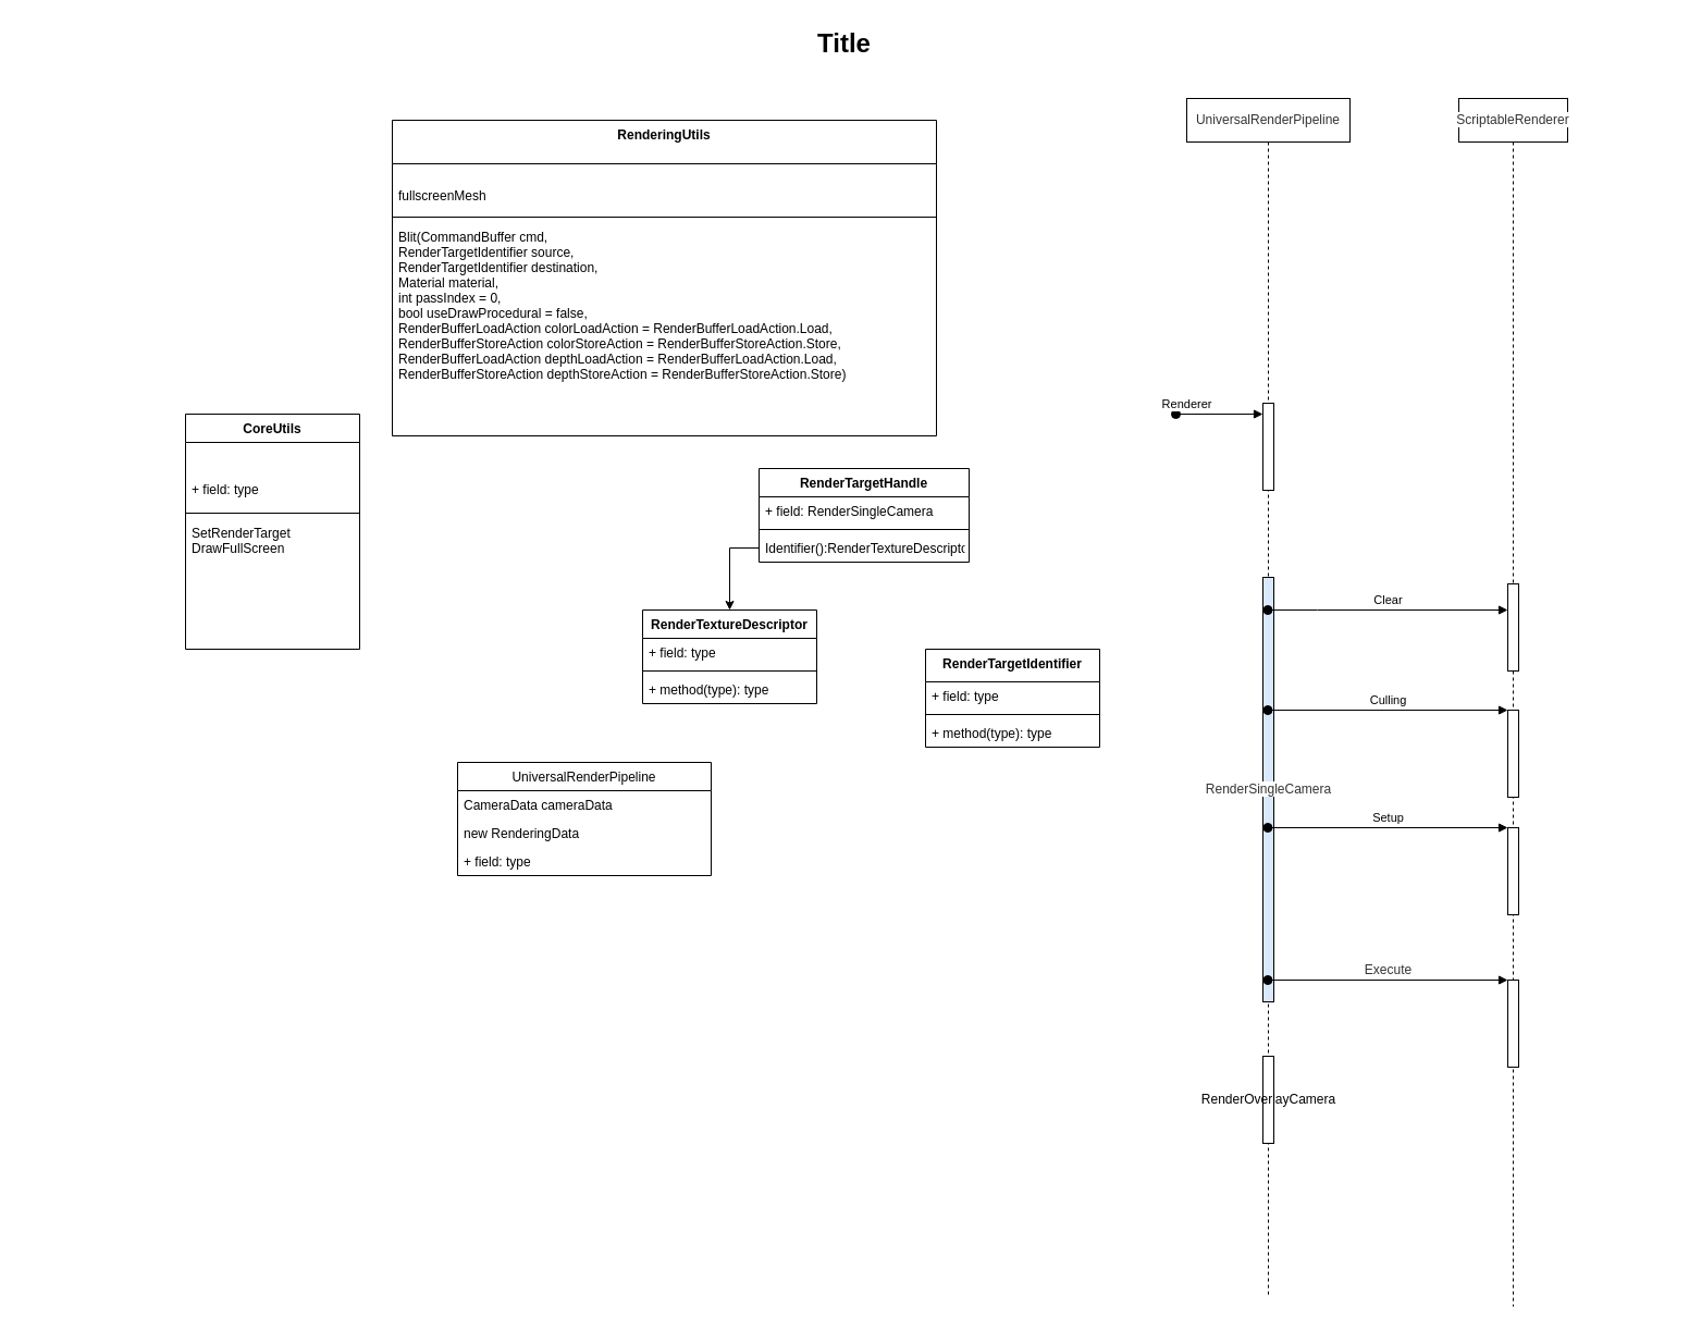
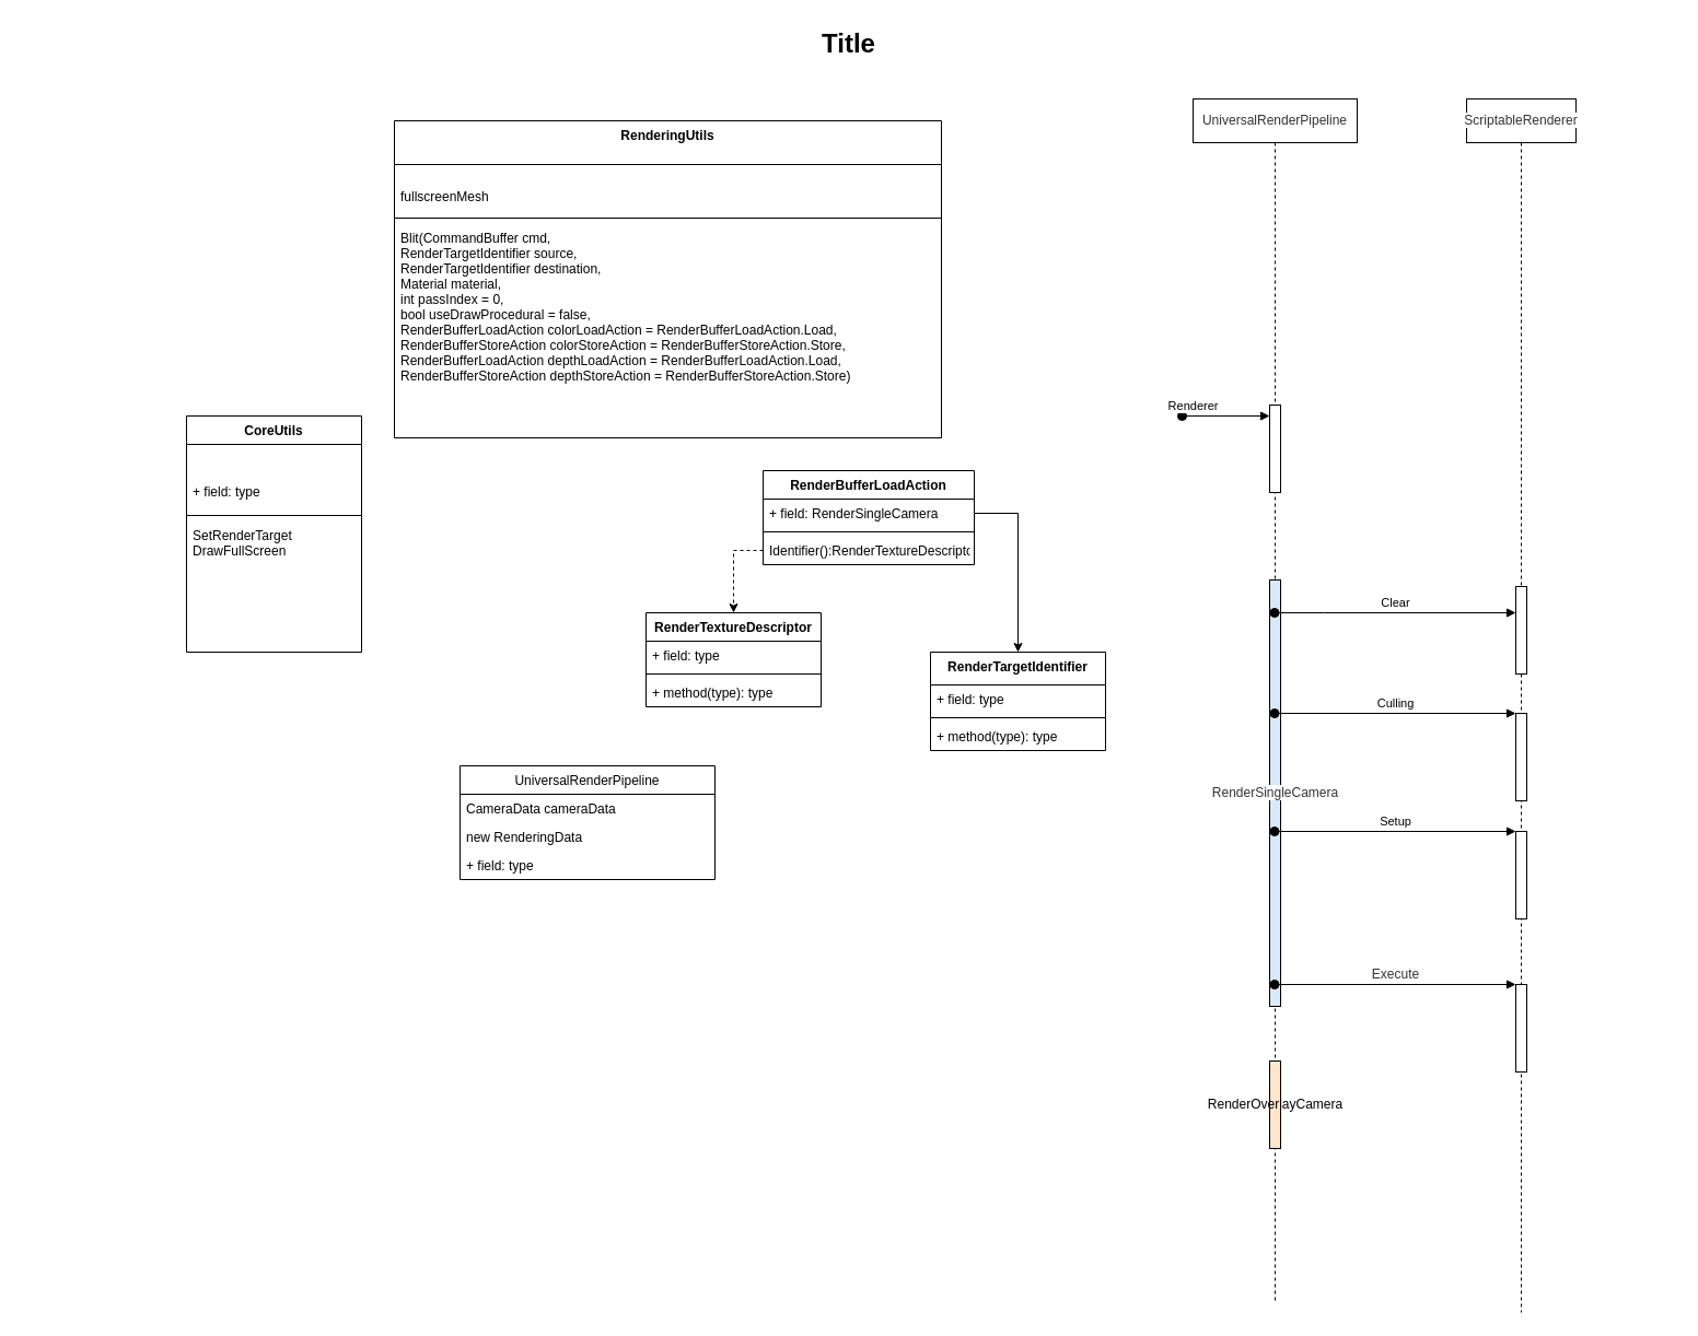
  <mxCell id="0" style=";html=1;" />
  <mxCell id="1" style=";html=1;" parent="0" />
  <mxCell id="2" value="Title" style="text;strokeColor=none;fillColor=none;html=1;fontSize=24;fontStyle=1;verticalAlign=middle;align=center;" parent="1" vertex="1"><mxGeometry x="20" y="20" width="1510" height="40" as="geometry" /></mxCell>
  <mxCell id="3" value="CoreUtils" style="swimlane;fontStyle=1;align=center;verticalAlign=top;childLayout=stackLayout;horizontal=1;startSize=26;horizontalStack=0;resizeParent=1;resizeParentMax=0;resizeLast=0;collapsible=1;marginBottom=0;flipH=1;" vertex="1" parent="1"><mxGeometry x="170" y="380" width="160" height="216" as="geometry" /></mxCell>
  <mxCell id="4" style="text;strokeColor=none;fillColor=none;align=left;verticalAlign=top;spacingLeft=4;spacingRight=4;overflow=hidden;rotatable=0;points=[[0,0.5],[1,0.5]];portConstraint=eastwest;" vertex="1" parent="3"><mxGeometry y="26" width="160" height="30" as="geometry" /></mxCell>
  <mxCell id="5" value="+ field: type" style="text;strokeColor=none;fillColor=none;align=left;verticalAlign=top;spacingLeft=4;spacingRight=4;overflow=hidden;rotatable=0;points=[[0,0.5],[1,0.5]];portConstraint=eastwest;" vertex="1" parent="3"><mxGeometry y="56" width="160" height="30" as="geometry" /></mxCell>
  <mxCell id="6" value="" style="line;strokeWidth=1;fillColor=none;align=left;verticalAlign=middle;spacingTop=-1;spacingLeft=3;spacingRight=3;rotatable=0;labelPosition=right;points=[];portConstraint=eastwest;" vertex="1" parent="3"><mxGeometry y="86" width="160" height="10" as="geometry" /></mxCell>
  <mxCell id="7" value="SetRenderTarget&#10;DrawFullScreen" style="text;strokeColor=none;fillColor=none;align=left;verticalAlign=top;spacingLeft=4;spacingRight=4;overflow=hidden;rotatable=0;points=[[0,0.5],[1,0.5]];portConstraint=eastwest;" vertex="1" parent="3"><mxGeometry y="96" width="160" height="60" as="geometry" /></mxCell>
  <mxCell id="8" style="text;strokeColor=none;fillColor=none;align=left;verticalAlign=top;spacingLeft=4;spacingRight=4;overflow=hidden;rotatable=0;points=[[0,0.5],[1,0.5]];portConstraint=eastwest;" vertex="1" parent="3"><mxGeometry y="156" width="160" height="60" as="geometry" /></mxCell>
  <mxCell id="9" value="RenderingUtils" style="swimlane;fontStyle=1;align=center;verticalAlign=top;childLayout=stackLayout;horizontal=1;startSize=40;horizontalStack=0;resizeParent=1;resizeParentMax=0;resizeLast=0;collapsible=1;marginBottom=0;flipH=0;" vertex="1" parent="1"><mxGeometry x="360" y="110" width="500" height="290" as="geometry" /></mxCell>
  <mxCell id="10" style="text;strokeColor=none;fillColor=none;align=left;verticalAlign=top;spacingLeft=4;spacingRight=4;overflow=hidden;rotatable=0;points=[[0,0.5],[1,0.5]];portConstraint=eastwest;" vertex="1" parent="9"><mxGeometry y="40" width="500" height="16" as="geometry" /></mxCell>
  <mxCell id="11" value="fullscreenMesh" style="text;strokeColor=none;fillColor=none;align=left;verticalAlign=top;spacingLeft=4;spacingRight=4;overflow=hidden;rotatable=0;points=[[0,0.5],[1,0.5]];portConstraint=eastwest;" vertex="1" parent="9"><mxGeometry y="56" width="500" height="28" as="geometry" /></mxCell>
  <mxCell id="12" value="" style="line;strokeWidth=1;fillColor=none;align=left;verticalAlign=middle;spacingTop=-1;spacingLeft=3;spacingRight=3;rotatable=0;labelPosition=right;points=[];portConstraint=eastwest;" vertex="1" parent="9"><mxGeometry y="84" width="500" height="10" as="geometry" /></mxCell>
  <mxCell id="13" value="Blit(CommandBuffer cmd,&#10;    RenderTargetIdentifier source,&#10;    RenderTargetIdentifier destination,&#10;    Material material,&#10;    int passIndex = 0,&#10;    bool useDrawProcedural = false,&#10;    RenderBufferLoadAction colorLoadAction = RenderBufferLoadAction.Load,&#10;    RenderBufferStoreAction colorStoreAction = RenderBufferStoreAction.Store,&#10;    RenderBufferLoadAction depthLoadAction = RenderBufferLoadAction.Load,&#10;    RenderBufferStoreAction depthStoreAction = RenderBufferStoreAction.Store)" style="text;strokeColor=none;fillColor=none;align=left;verticalAlign=top;spacingLeft=4;spacingRight=4;overflow=hidden;rotatable=0;points=[[0,0.5],[1,0.5]];portConstraint=eastwest;" vertex="1" parent="9"><mxGeometry y="94" width="500" height="196" as="geometry" /></mxCell>
  <mxCell id="14" value="RenderTargetIdentifier" style="swimlane;fontStyle=1;align=center;verticalAlign=top;childLayout=stackLayout;horizontal=1;startSize=30;horizontalStack=0;resizeParent=1;resizeParentMax=0;resizeLast=0;collapsible=1;marginBottom=0;flipH=0;" vertex="1" parent="1"><mxGeometry x="850" y="596" width="160" height="90" as="geometry"><mxRectangle x="820" y="440" width="160" height="26" as="alternateBounds" /></mxGeometry></mxCell>
  <mxCell id="15" value="+ field: type" style="text;strokeColor=none;fillColor=none;align=left;verticalAlign=top;spacingLeft=4;spacingRight=4;overflow=hidden;rotatable=0;points=[[0,0.5],[1,0.5]];portConstraint=eastwest;" vertex="1" parent="14"><mxGeometry y="30" width="160" height="26" as="geometry" /></mxCell>
  <mxCell id="16" value="" style="line;strokeWidth=1;fillColor=none;align=left;verticalAlign=middle;spacingTop=-1;spacingLeft=3;spacingRight=3;rotatable=0;labelPosition=right;points=[];portConstraint=eastwest;" vertex="1" parent="14"><mxGeometry y="56" width="160" height="8" as="geometry" /></mxCell>
  <mxCell id="17" value="+ method(type): type" style="text;strokeColor=none;fillColor=none;align=left;verticalAlign=top;spacingLeft=4;spacingRight=4;overflow=hidden;rotatable=0;points=[[0,0.5],[1,0.5]];portConstraint=eastwest;" vertex="1" parent="14"><mxGeometry y="64" width="160" height="26" as="geometry" /></mxCell>
- <mxCell id="18" value="RenderTargetHandle" style="swimlane;fontStyle=1;align=center;verticalAlign=top;childLayout=stackLayout;horizontal=1;startSize=26;horizontalStack=0;resizeParent=1;resizeParentMax=0;resizeLast=0;collapsible=1;marginBottom=0;flipH=0;" vertex="1" parent="1"><mxGeometry x="697" y="430" width="193" height="86" as="geometry" /></mxCell>
+ <mxCell id="18" value="RenderBufferLoadAction" style="swimlane;fontStyle=1;align=center;verticalAlign=top;childLayout=stackLayout;horizontal=1;startSize=26;horizontalStack=0;resizeParent=1;resizeParentMax=0;resizeLast=0;collapsible=1;marginBottom=0;flipH=0;" vertex="1" parent="1"><mxGeometry x="697" y="430" width="193" height="86" as="geometry" /></mxCell>
  <mxCell id="19" value="+ field: RenderSingleCamera" style="text;strokeColor=none;fillColor=none;align=left;verticalAlign=top;spacingLeft=4;spacingRight=4;overflow=hidden;rotatable=0;points=[[0,0.5],[1,0.5]];portConstraint=eastwest;" vertex="1" parent="18"><mxGeometry y="26" width="193" height="26" as="geometry" /></mxCell>
  <mxCell id="20" value="" style="line;strokeWidth=1;fillColor=none;align=left;verticalAlign=middle;spacingTop=-1;spacingLeft=3;spacingRight=3;rotatable=0;labelPosition=right;points=[];portConstraint=eastwest;" vertex="1" parent="18"><mxGeometry y="52" width="193" height="8" as="geometry" /></mxCell>
  <mxCell id="21" value="Identifier():RenderTextureDescriptor" style="text;strokeColor=none;fillColor=none;align=left;verticalAlign=top;spacingLeft=4;spacingRight=4;overflow=hidden;rotatable=0;points=[[0,0.5],[1,0.5]];portConstraint=eastwest;" vertex="1" parent="18"><mxGeometry y="60" width="193" height="26" as="geometry" /></mxCell>
  <mxCell id="22" value="RenderTextureDescriptor" style="swimlane;fontStyle=1;align=center;verticalAlign=top;childLayout=stackLayout;horizontal=1;startSize=26;horizontalStack=0;resizeParent=1;resizeParentMax=0;resizeLast=0;collapsible=1;marginBottom=0;flipH=0;" vertex="1" parent="1"><mxGeometry x="590" y="560" width="160" height="86" as="geometry" /></mxCell>
  <mxCell id="23" value="+ field: type" style="text;strokeColor=none;fillColor=none;align=left;verticalAlign=top;spacingLeft=4;spacingRight=4;overflow=hidden;rotatable=0;points=[[0,0.5],[1,0.5]];portConstraint=eastwest;" vertex="1" parent="22"><mxGeometry y="26" width="160" height="26" as="geometry" /></mxCell>
  <mxCell id="24" value="" style="line;strokeWidth=1;fillColor=none;align=left;verticalAlign=middle;spacingTop=-1;spacingLeft=3;spacingRight=3;rotatable=0;labelPosition=right;points=[];portConstraint=eastwest;" vertex="1" parent="22"><mxGeometry y="52" width="160" height="8" as="geometry" /></mxCell>
  <mxCell id="25" value="+ method(type): type" style="text;strokeColor=none;fillColor=none;align=left;verticalAlign=top;spacingLeft=4;spacingRight=4;overflow=hidden;rotatable=0;points=[[0,0.5],[1,0.5]];portConstraint=eastwest;" vertex="1" parent="22"><mxGeometry y="60" width="160" height="26" as="geometry" /></mxCell>
- <mxCell id="26" style="edgeStyle=orthogonalEdgeStyle;rounded=0;orthogonalLoop=1;jettySize=auto;html=1;" edge="1" parent="1" source="21" target="22"><mxGeometry relative="1" as="geometry" /></mxCell>
+ <mxCell id="26" style="edgeStyle=orthogonalEdgeStyle;rounded=0;orthogonalLoop=1;jettySize=auto;html=1;dashed=1;" edge="1" parent="1" source="21" target="22"><mxGeometry relative="1" as="geometry" /></mxCell>
+ <mxCell id="27" style="edgeStyle=orthogonalEdgeStyle;rounded=0;orthogonalLoop=1;jettySize=auto;html=1;" edge="1" parent="1" source="19" target="14"><mxGeometry relative="1" as="geometry" /></mxCell>
  <mxCell id="28" value="UniversalRenderPipeline" style="swimlane;fontStyle=0;childLayout=stackLayout;horizontal=1;startSize=26;fillColor=none;horizontalStack=0;resizeParent=1;resizeParentMax=0;resizeLast=0;collapsible=1;marginBottom=0;" vertex="1" parent="1"><mxGeometry x="420" y="700" width="233" height="104" as="geometry" /></mxCell>
  <mxCell id="29" value="CameraData cameraData" style="text;strokeColor=none;fillColor=none;align=left;verticalAlign=top;spacingLeft=4;spacingRight=4;overflow=hidden;rotatable=0;points=[[0,0.5],[1,0.5]];portConstraint=eastwest;" vertex="1" parent="28"><mxGeometry y="26" width="233" height="26" as="geometry" /></mxCell>
  <mxCell id="30" value="new RenderingData" style="text;strokeColor=none;fillColor=none;align=left;verticalAlign=top;spacingLeft=4;spacingRight=4;overflow=hidden;rotatable=0;points=[[0,0.5],[1,0.5]];portConstraint=eastwest;" vertex="1" parent="28"><mxGeometry y="52" width="233" height="26" as="geometry" /></mxCell>
  <mxCell id="31" value="+ field: type" style="text;strokeColor=none;fillColor=none;align=left;verticalAlign=top;spacingLeft=4;spacingRight=4;overflow=hidden;rotatable=0;points=[[0,0.5],[1,0.5]];portConstraint=eastwest;" vertex="1" parent="28"><mxGeometry y="78" width="233" height="26" as="geometry" /></mxCell>
  <mxCell id="32" value="&lt;span style=&quot;color: rgb(51 , 51 , 51) ; font-family: , &amp;#34;stheiti&amp;#34; , &amp;#34;hei&amp;#34; , &amp;#34;heiti sc&amp;#34; , &amp;#34;microsoft yahei&amp;#34; , &amp;#34;arial&amp;#34; , sans-serif ; background-color: rgb(255 , 255 , 255)&quot;&gt;UniversalRenderPipeline&lt;/span&gt;" style="shape=umlLifeline;perimeter=lifelinePerimeter;whiteSpace=wrap;html=1;container=1;collapsible=0;recursiveResize=0;outlineConnect=0;" vertex="1" parent="1"><mxGeometry x="1090" y="90" width="150" height="1100" as="geometry" /></mxCell>
  <mxCell id="33" value="" style="html=1;points=[];perimeter=orthogonalPerimeter;" vertex="1" parent="32"><mxGeometry x="70" y="280" width="10" height="80" as="geometry" /></mxCell>
  <mxCell id="34" value="Renderer" style="html=1;verticalAlign=bottom;startArrow=oval;endArrow=block;startSize=8;rounded=0;" edge="1" parent="32" target="33"><mxGeometry x="-0.75" relative="1" as="geometry"><mxPoint x="-10" y="290" as="sourcePoint" /><mxPoint as="offset" /></mxGeometry></mxCell>
  <mxCell id="35" value="&lt;span style=&quot;color: rgb(51 , 51 , 51) ; text-align: left ; background-color: rgb(255 , 255 , 255)&quot;&gt;RenderSingleCamera&lt;/span&gt;" style="html=1;points=[];perimeter=orthogonalPerimeter;fillColor=#dae8fc;" vertex="1" parent="32"><mxGeometry x="70" y="440" width="10" height="390" as="geometry" /></mxCell>
  <mxCell id="36" value="&lt;span style=&quot;color: rgb(51 , 51 , 51) ; font-family: , &amp;#34;stheiti&amp;#34; , &amp;#34;hei&amp;#34; , &amp;#34;heiti sc&amp;#34; , &amp;#34;microsoft yahei&amp;#34; , &amp;#34;arial&amp;#34; , sans-serif ; background-color: rgb(255 , 255 , 255)&quot;&gt;ScriptableRenderer&lt;/span&gt;" style="shape=umlLifeline;perimeter=lifelinePerimeter;whiteSpace=wrap;html=1;container=1;collapsible=0;recursiveResize=0;outlineConnect=0;" vertex="1" parent="1"><mxGeometry x="1340" y="90" width="100" height="1110" as="geometry" /></mxCell>
  <mxCell id="37" value="" style="html=1;points=[];perimeter=orthogonalPerimeter;" vertex="1" parent="36"><mxGeometry x="45" y="446" width="10" height="80" as="geometry" /></mxCell>
  <mxCell id="38" value="" style="html=1;points=[];perimeter=orthogonalPerimeter;" vertex="1" parent="36"><mxGeometry x="45" y="562" width="10" height="80" as="geometry" /></mxCell>
  <mxCell id="39" value="Culling" style="html=1;verticalAlign=bottom;startArrow=oval;endArrow=block;startSize=8;rounded=0;" edge="1" parent="36" target="38"><mxGeometry relative="1" as="geometry"><mxPoint x="-175.5" y="562" as="sourcePoint" /></mxGeometry></mxCell>
  <mxCell id="40" value="" style="html=1;points=[];perimeter=orthogonalPerimeter;" vertex="1" parent="36"><mxGeometry x="45" y="670" width="10" height="80" as="geometry" /></mxCell>
  <mxCell id="41" value="" style="html=1;points=[];perimeter=orthogonalPerimeter;" vertex="1" parent="36"><mxGeometry x="45" y="810" width="10" height="80" as="geometry" /></mxCell>
  <mxCell id="42" value="Clear" style="html=1;verticalAlign=bottom;startArrow=oval;endArrow=block;startSize=8;rounded=0;" edge="1" parent="1" source="32" target="37"><mxGeometry relative="1" as="geometry"><mxPoint x="1325" y="536" as="sourcePoint" /><Array as="points"><mxPoint x="1210" y="560" /></Array></mxGeometry></mxCell>
  <mxCell id="43" value="Setup" style="html=1;verticalAlign=bottom;startArrow=oval;endArrow=block;startSize=8;rounded=0;" edge="1" parent="1" source="32" target="40"><mxGeometry relative="1" as="geometry"><mxPoint x="1164.5" y="760" as="sourcePoint" /></mxGeometry></mxCell>
  <mxCell id="44" value="&lt;span style=&quot;color: rgb(51 , 51 , 51) ; font-size: 12px ; text-align: left&quot;&gt;Execute&lt;/span&gt;" style="html=1;verticalAlign=bottom;startArrow=oval;endArrow=block;startSize=8;rounded=0;" edge="1" parent="1" source="32" target="41"><mxGeometry relative="1" as="geometry"><mxPoint x="1165" y="900" as="sourcePoint" /></mxGeometry></mxCell>
- <mxCell id="45" value="RenderOverlayCamera&lt;br&gt;" style="html=1;points=[];perimeter=orthogonalPerimeter;" vertex="1" parent="1"><mxGeometry x="1160" y="970" width="10" height="80" as="geometry" /></mxCell>
+ <mxCell id="45" value="RenderOverlayCamera&lt;br&gt;" style="html=1;points=[];perimeter=orthogonalPerimeter;fillColor=#ffe6cc;" vertex="1" parent="1"><mxGeometry x="1160" y="970" width="10" height="80" as="geometry" /></mxCell>
